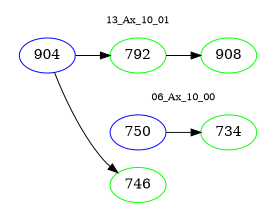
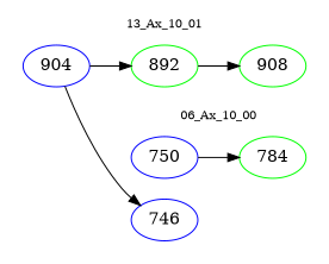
  digraph {
    rankdir=LR
    node [color=blue]
    edge [color=black]
    n1 [label=750]
-   n2 [color=green label=734]
-   n3 [color=green label=746]
+   n2 [color=green label=784]
+   n3 [label=746]
    n4 [label=904]
-   n5 [color=green label=792]
+   n5 [color=green label=892]
    n6 [color=green label=908]
    subgraph cluster_1 {
      color=white
      fontsize=10
      label="06_Ax_10_00"
      n1
      n2
      n3
    }
    subgraph cluster_2 {
      color=white
      fontsize=10
      label="13_Ax_10_01"
      n4
      n5
      n6
    }
    n1 -> n2
    n4 -> n3
    n4 -> n5
    n5 -> n6
  }
